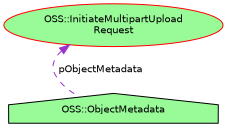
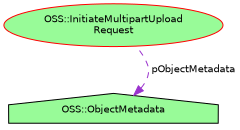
  digraph {
    node [fillcolor=palegreen fontname=Helvetica fontsize=10 style=filled]
    n1 [color=red fontcolor=black height=0.2 label="OSS::InitiateMultipartUpload\lRequest" shape=ellipse width=0.4]
    n2 [color=black height=0.2 label="OSS::ObjectMetadata" shape=house width=0.4]
-   n1 -> n2 [color=darkorchid3 dir=back fontname=Helvetica fontsize=10 label=" pObjectMetadata" labelfontname=Helvetica labelfontsize=10 style=dashed]
+   n2 -> n1 [color=darkorchid3 dir=back fontname=Helvetica fontsize=10 label=" pObjectMetadata" labelfontname=Helvetica labelfontsize=10 style=dashed]
  }
